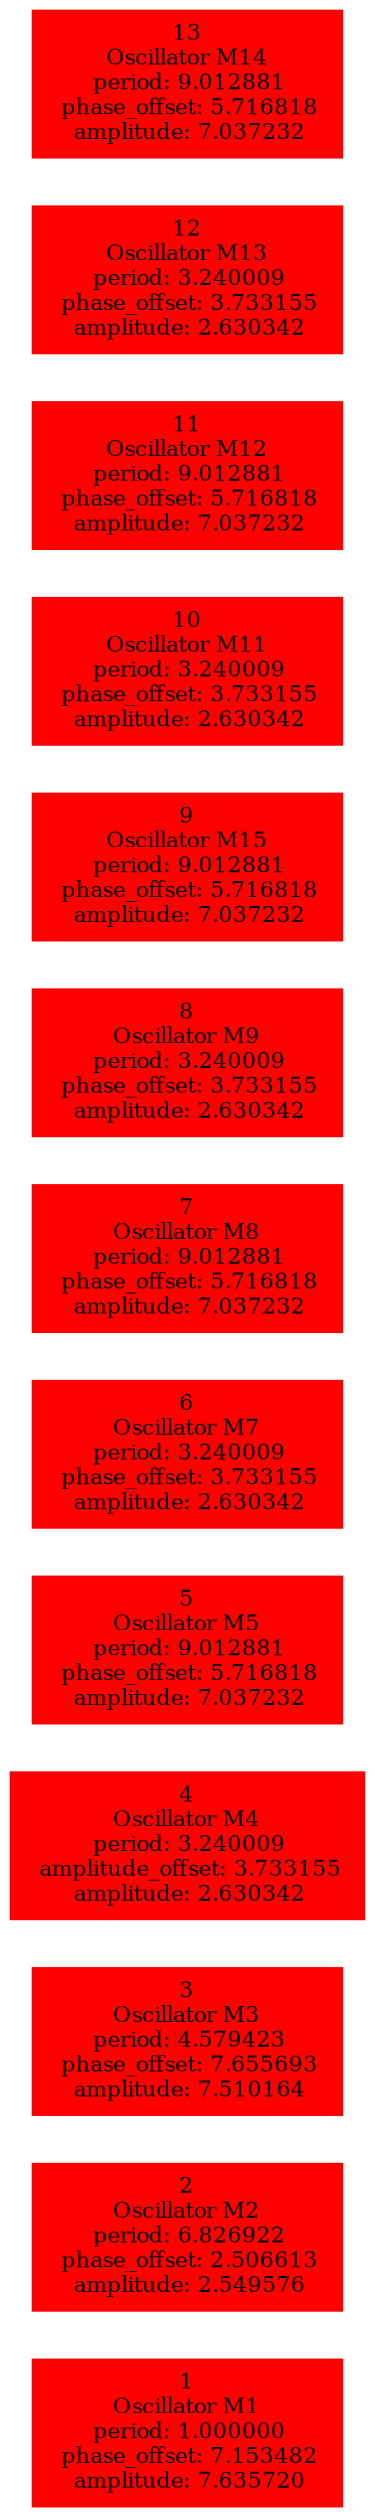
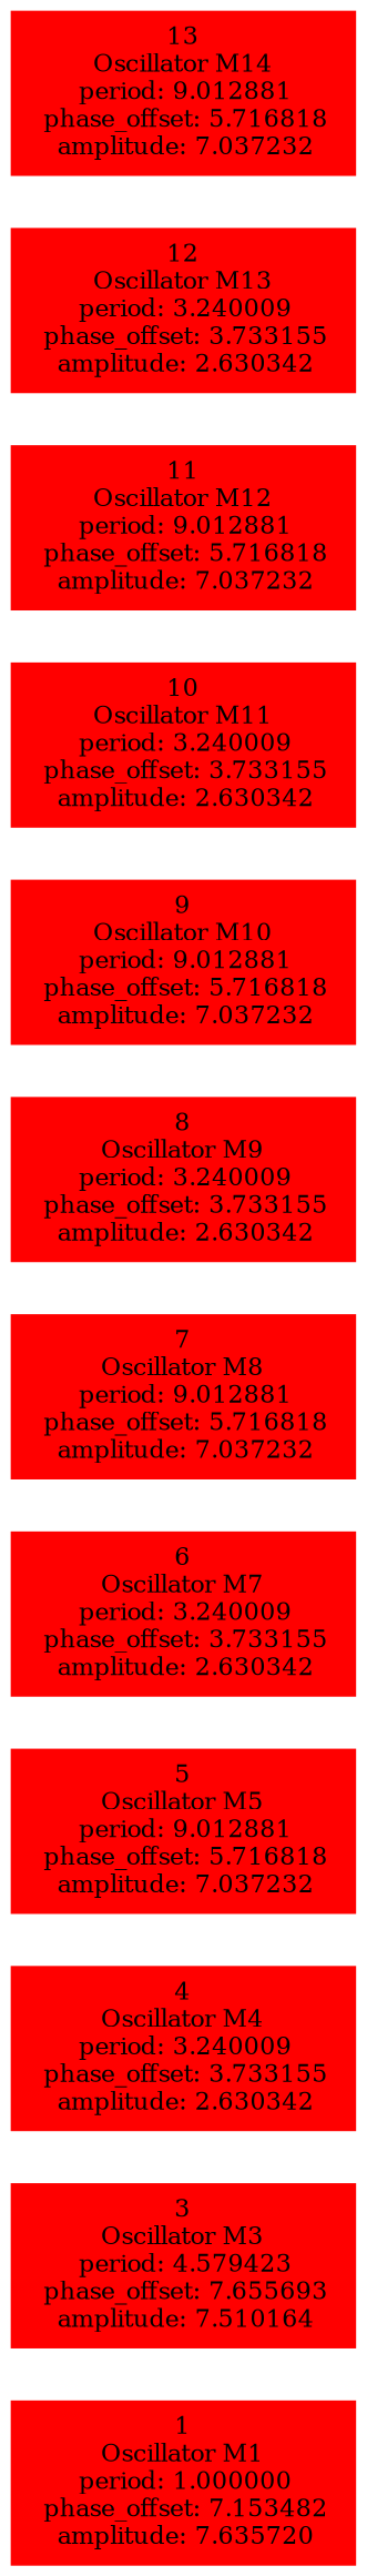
  digraph {
    forcelabels=true
    rankdir=LR
    node [color=red fontsize=8 shape=box style=filled]
    n1 [label=<1<BR />Oscillator M1<BR /> period: 1.000000<BR /> phase_offset: 7.153482<BR /> amplitude: 7.635720>]
-   n2 [label=<2<BR />Oscillator M2<BR /> period: 6.826922<BR /> phase_offset: 2.506613<BR /> amplitude: 2.549576>]
    n3 [label=<3<BR />Oscillator M3<BR /> period: 4.579423<BR /> phase_offset: 7.655693<BR /> amplitude: 7.510164>]
-   n4 [label=<4<BR />Oscillator M4<BR /> period: 3.240009<BR /> amplitude_offset: 3.733155<BR /> amplitude: 2.630342>]
+   n4 [label=<4<BR />Oscillator M4<BR /> period: 3.240009<BR /> phase_offset: 3.733155<BR /> amplitude: 2.630342>]
    n5 [label=<5<BR />Oscillator M5<BR /> period: 9.012881<BR /> phase_offset: 5.716818<BR /> amplitude: 7.037232>]
    n6 [label=<6<BR />Oscillator M7<BR /> period: 3.240009<BR /> phase_offset: 3.733155<BR /> amplitude: 2.630342>]
    n7 [label=<7<BR />Oscillator M8<BR /> period: 9.012881<BR /> phase_offset: 5.716818<BR /> amplitude: 7.037232>]
    n8 [label=<8<BR />Oscillator M9<BR /> period: 3.240009<BR /> phase_offset: 3.733155<BR /> amplitude: 2.630342>]
-   n9 [label=<9<BR />Oscillator M15<BR /> period: 9.012881<BR /> phase_offset: 5.716818<BR /> amplitude: 7.037232>]
+   n9 [label=<9<BR />Oscillator M10<BR /> period: 9.012881<BR /> phase_offset: 5.716818<BR /> amplitude: 7.037232>]
    n10 [label=<10<BR />Oscillator M11<BR /> period: 3.240009<BR /> phase_offset: 3.733155<BR /> amplitude: 2.630342>]
    n11 [label=<11<BR />Oscillator M12<BR /> period: 9.012881<BR /> phase_offset: 5.716818<BR /> amplitude: 7.037232>]
    n12 [label=<12<BR />Oscillator M13<BR /> period: 3.240009<BR /> phase_offset: 3.733155<BR /> amplitude: 2.630342>]
    n13 [label=<13<BR />Oscillator M14<BR /> period: 9.012881<BR /> phase_offset: 5.716818<BR /> amplitude: 7.037232>]
  }
